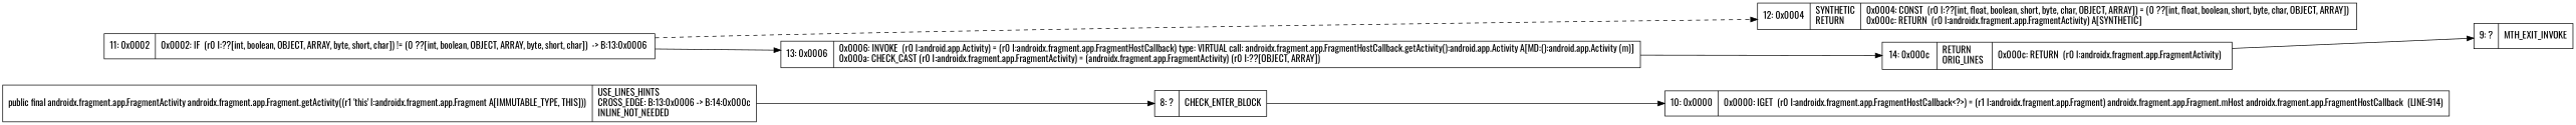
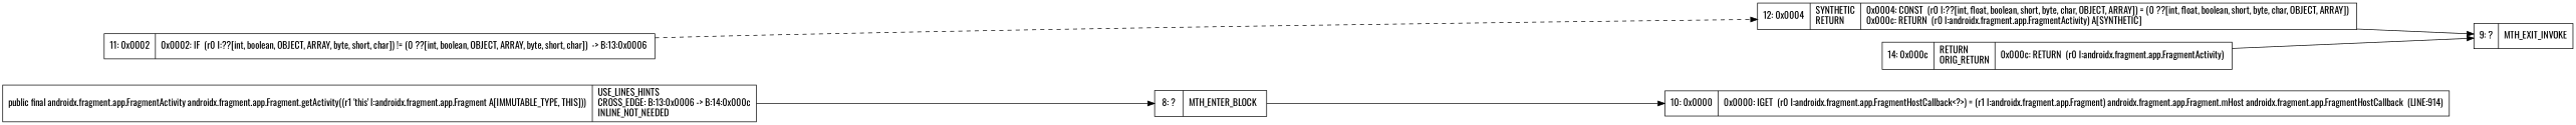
  digraph {
    fontname=Oswald
    rankdir=LR
    node [fontname=Oswald shape=record]
    edge [fontname=Oswald]
-   n1 [label="{8\:\ ?|CHECK_ENTER_BLOCK\l}"]
+   n1 [label="{8\:\ ?|MTH_ENTER_BLOCK\l}"]
    n2 [label="{10\:\ 0x0000|0x0000: IGET  (r0 I:androidx.fragment.app.FragmentHostCallback\<?\>) = (r1 I:androidx.fragment.app.Fragment) androidx.fragment.app.Fragment.mHost androidx.fragment.app.FragmentHostCallback  (LINE:914)\l}"]
    n3 [label="{11\:\ 0x0002|0x0002: IF  (r0 I:??[int, boolean, OBJECT, ARRAY, byte, short, char]) != (0 ??[int, boolean, OBJECT, ARRAY, byte, short, char])  \-\> B:13:0x0006 \l}"]
    n4 [label="{12\:\ 0x0004|SYNTHETIC\lRETURN\l|0x0004: CONST  (r0 I:??[int, float, boolean, short, byte, char, OBJECT, ARRAY]) = (0 ??[int, float, boolean, short, byte, char, OBJECT, ARRAY]) \l0x000c: RETURN  (r0 I:androidx.fragment.app.FragmentActivity) A[SYNTHETIC]\l}"]
-   n5 [label="{13\:\ 0x0006|0x0006: INVOKE  (r0 I:android.app.Activity) = (r0 I:androidx.fragment.app.FragmentHostCallback) type: VIRTUAL call: androidx.fragment.app.FragmentHostCallback.getActivity():android.app.Activity A[MD:():android.app.Activity (m)]\l0x000a: CHECK_CAST (r0 I:androidx.fragment.app.FragmentActivity) = (androidx.fragment.app.FragmentActivity) (r0 I:??[OBJECT, ARRAY]) \l}"]
    n6 [label="{9\:\ ?|MTH_EXIT_INVOKE\l}"]
-   n7 [label="{14\:\ 0x000c|RETURN\lORIG_LINES\l|0x000c: RETURN  (r0 I:androidx.fragment.app.FragmentActivity) \l}"]
+   n7 [label="{14\:\ 0x000c|RETURN\lORIG_RETURN\l|0x000c: RETURN  (r0 I:androidx.fragment.app.FragmentActivity) \l}"]
    n8 [label="{public final androidx.fragment.app.FragmentActivity androidx.fragment.app.Fragment.getActivity((r1 'this' I:androidx.fragment.app.Fragment A[IMMUTABLE_TYPE, THIS]))  | USE_LINES_HINTS\lCROSS_EDGE: B:13:0x0006 \-\> B:14:0x000c\lINLINE_NOT_NEEDED\l}"]
    n1 -> n2
    n3 -> n4 [style=dashed]
-   n3 -> n5
-   n5 -> n7
+   n4 -> n6
    n7 -> n6
    n8 -> n1
  }
